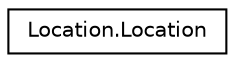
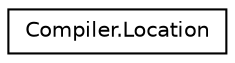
  digraph {
    rankdir=LR
-   n1 [color=black fillcolor=white fontname=Helvetica fontsize=10 height=0.2 label="Location.Location" shape=record style=filled width=0.4]
+   n1 [color=black fillcolor=white fontname=Helvetica fontsize=10 height=0.2 label="Compiler.Location" shape=record style=filled width=0.4]
  }
